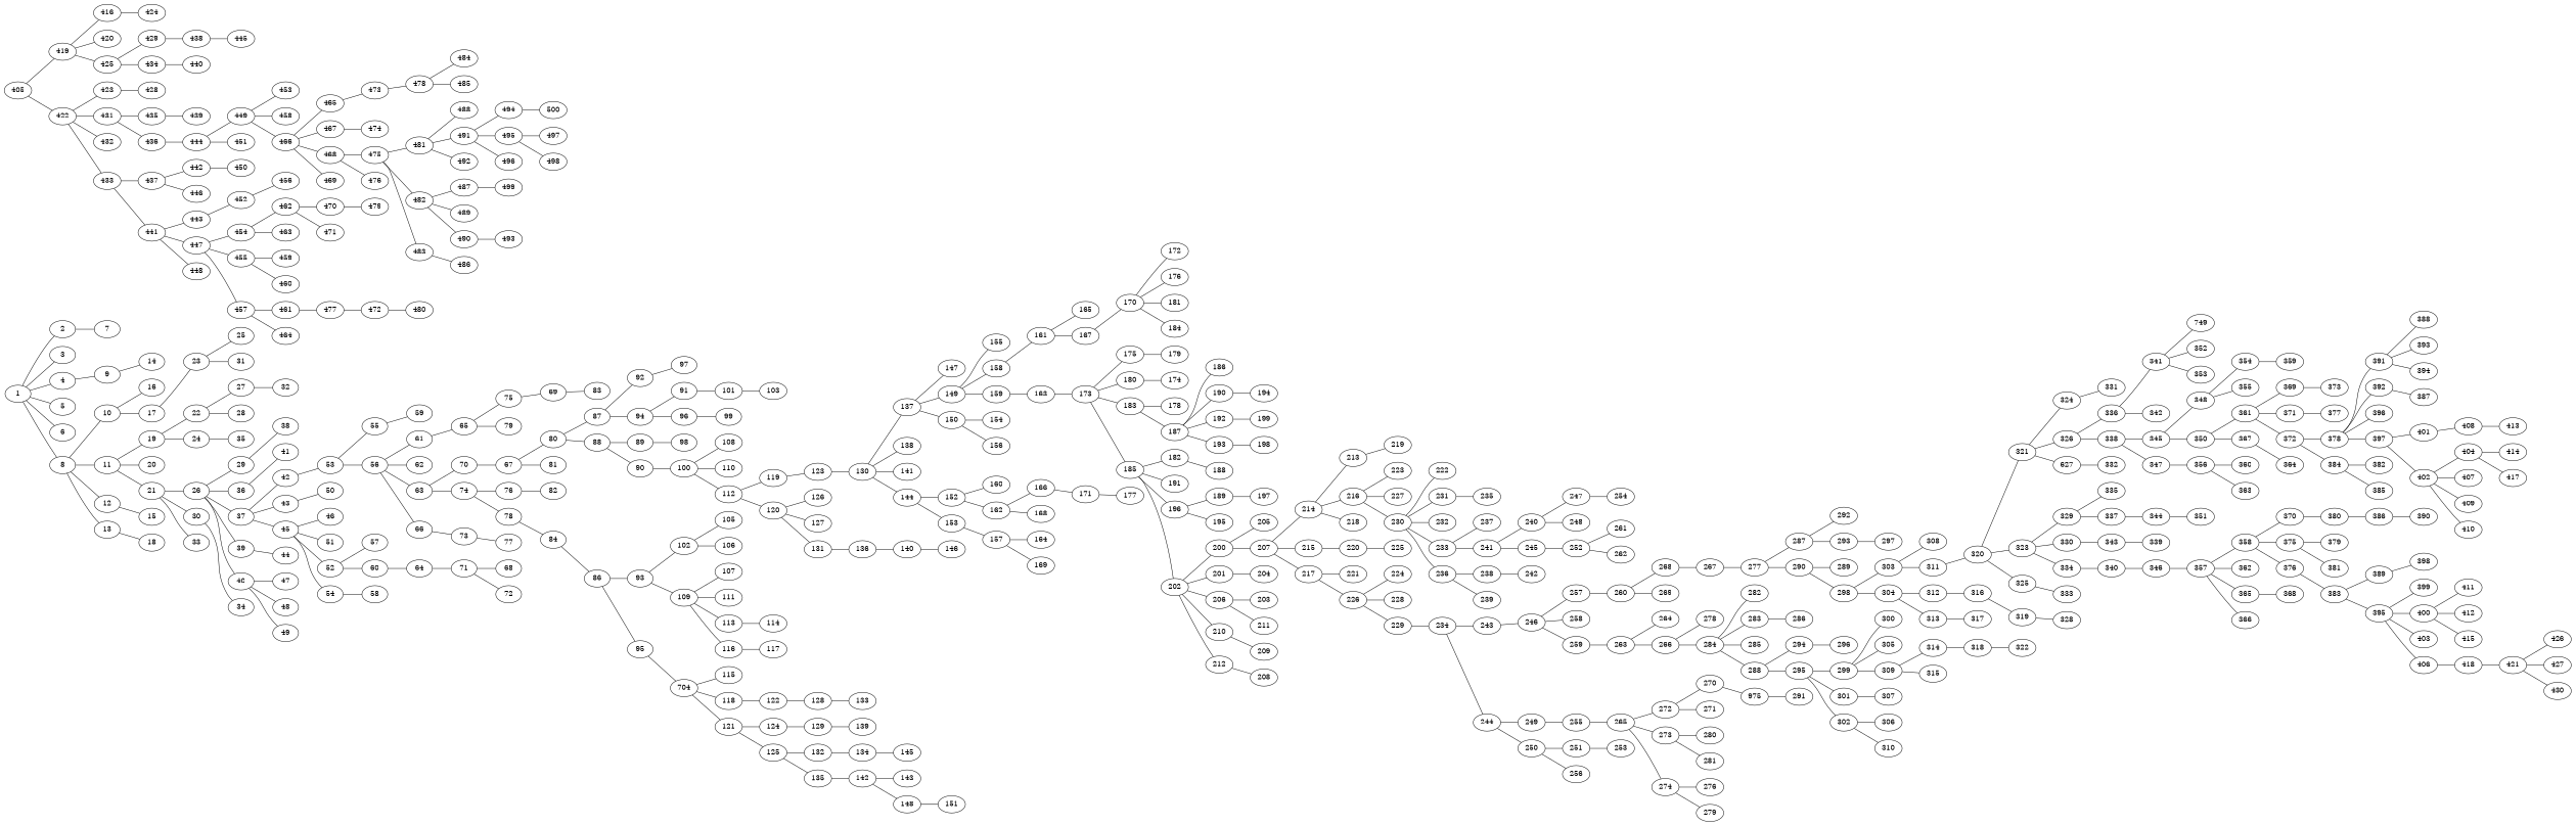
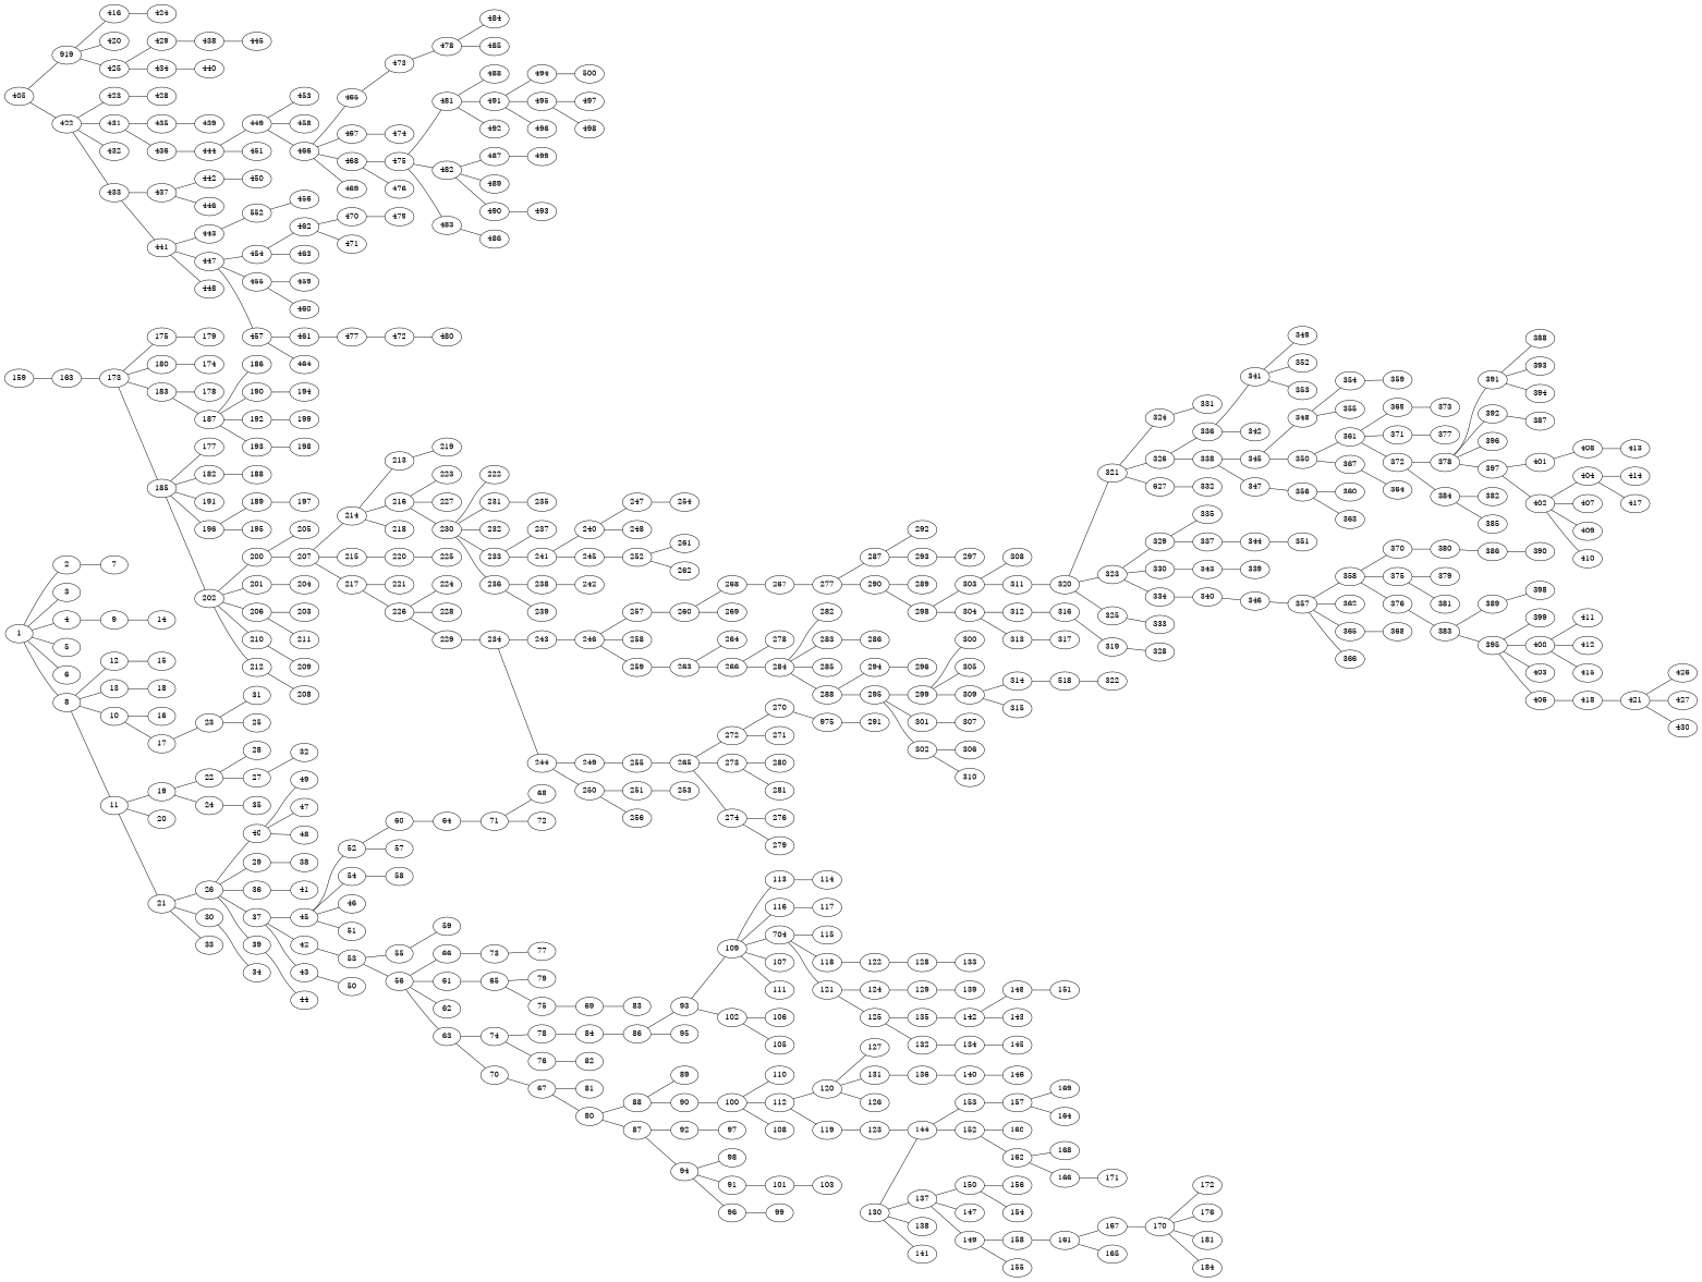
  graph {
    rankdir=LR
    1
    2
    3
    4
    5
    6
    8
    7
    9
    10
    11
    12
    13
    14
    16
    17
    19
    20
    21
    15
    18
    23
    22
    24
    26
    30
    33
    25
    31
    27
    28
    35
    29
    36
    37
    39
    40
    34
    32
    38
    41
    42
    43
    45
    44
    47
    48
    49
    53
    50
    46
    51
    52
    54
    55
    56
    57
    60
    58
    59
    61
    62
    63
    66
    64
    65
    70
    74
    73
    71
    75
    79
    67
    76
    78
    77
    68
    72
    69
    80
    81
    82
    84
    83
    87
    88
    86
    92
    94
    89
    90
    93
    95
    97
    91
    96
    98
    100
    102
    109
    n101 [label=704]
    101
    99
    108
    110
    112
    105
    106
    107
    111
    113
    116
    115
    118
    121
    103
    119
    120
    114
    117
    122
    124
    125
    123
    126
    127
    131
    128
    129
    132
    135
    130
    136
    133
    139
    134
    142
    137
    138
    141
    144
    140
    145
    143
    148
    147
    149
    150
    152
    153
    146
    151
    155
    158
    159
    154
    156
    160
    162
    157
    161
    163
    166
    168
    164
    169
    165
    167
    173
    171
    170
    175
    180
    183
    185
    177
    172
    176
    181
    184
    179
    174
    178
    187
    182
    191
    196
    202
    186
    190
    192
    193
    188
    189
    195
    200
    201
    206
    210
    212
    194
    199
    198
    197
    205
    207
    204
    203
    211
    209
    208
    214
    215
    217
    213
    216
    218
    220
    221
    226
    219
    223
    227
    230
    225
    224
    228
    229
    222
    231
    232
    233
    236
    234
    235
    237
    241
    238
    239
    243
    244
    240
    245
    242
    246
    249
    250
    247
    248
    252
    257
    258
    259
    255
    251
    256
    254
    261
    262
    260
    263
    265
    253
    268
    269
    264
    266
    272
    273
    274
    267
    278
    284
    270
    271
    280
    281
    276
    279
    277
    282
    283
    285
    288
    n285 [label=975]
    287
    290
    286
    294
    295
    291
    292
    293
    289
    298
    296
    299
    301
    302
    297
    303
    304
    300
    305
    309
    307
    306
    310
    308
    311
    312
    313
    314
    315
    320
    316
    317
-   318
+   318 [label=518]
    321
    323
    325
    319
    322
    324
    326
    n326 [label=627]
    329
    330
    334
    333
    328
    331
    336
    338
    332
    335
    337
    343
    340
    341
    342
    345
    347
    344
    339
    346
-   349 [label=749]
+   349
    352
    353
    348
    350
    356
    351
    357
    354
    355
    361
    367
    360
    363
    358
    362
    365
    366
    359
    369
    371
    372
    364
    370
    375
    376
    368
    373
    377
    378
    384
    380
    379
    381
    383
    391
    392
    396
    397
    382
    385
    386
    389
    395
    388
    393
    394
    387
    401
    402
    390
    398
    399
    400
    403
    406
    408
    404
    407
    409
    410
    411
    412
    415
    418
    405
-   419
+   419 [label=919]
    422
    413
    414
    417
    421
    416
    420
    425
    423
    431
    432
    433
    426
    427
    430
    424
    429
    434
    428
    435
    436
    437
    441
    438
    440
    439
    444
    442
    446
    443
    447
    448
    445
    449
    451
    450
-   452
+   452 [label=552]
    454
    455
    457
    453
    458
    466
    456
    462
    463
    459
    460
    461
    464
    465
    467
    468
    469
    470
    471
    477
    473
    474
    475
    476
    479
    472
    478
    481
    482
    483
    480
    484
    485
    488
    491
    492
    487
    489
    490
    486
    494
    495
    496
    499
    493
    500
    497
    498
    1 -- 2
    1 -- 3
    1 -- 4
    1 -- 5
    1 -- 6
    1 -- 8
    2 -- 7
    4 -- 9
    8 -- 10
    8 -- 11
    8 -- 12
    8 -- 13
    9 -- 14
    10 -- 16
    10 -- 17
    11 -- 19
    11 -- 20
    11 -- 21
    12 -- 15
    13 -- 18
    17 -- 23
    19 -- 22
    19 -- 24
    21 -- 26
    21 -- 30
    21 -- 33
    23 -- 25
    23 -- 31
    22 -- 27
    22 -- 28
    24 -- 35
    26 -- 29
    26 -- 36
    26 -- 37
    26 -- 39
    26 -- 40
    30 -- 34
    27 -- 32
    29 -- 38
    36 -- 41
    37 -- 42
    37 -- 43
    37 -- 45
    39 -- 44
    40 -- 47
    40 -- 48
    40 -- 49
    42 -- 53
    43 -- 50
    45 -- 46
    45 -- 51
    45 -- 52
    45 -- 54
    53 -- 55
    53 -- 56
    52 -- 57
    52 -- 60
    54 -- 58
    55 -- 59
    56 -- 61
    56 -- 62
    56 -- 63
    56 -- 66
    60 -- 64
    61 -- 65
    63 -- 70
    63 -- 74
    66 -- 73
    64 -- 71
    65 -- 75
    65 -- 79
    70 -- 67
    74 -- 76
    74 -- 78
    73 -- 77
    71 -- 68
    71 -- 72
    75 -- 69
    67 -- 80
    67 -- 81
    76 -- 82
    78 -- 84
    69 -- 83
    80 -- 87
    80 -- 88
    84 -- 86
    87 -- 92
    87 -- 94
    88 -- 89
    88 -- 90
    86 -- 93
    86 -- 95
    92 -- 97
    94 -- 91
    94 -- 96
-   89 -- 98
+   94 -- 98
    90 -- 100
    93 -- 102
    93 -- 109
-   95 -- n101
+   109 -- n101
    91 -- 101
    96 -- 99
    100 -- 108
    100 -- 110
    100 -- 112
    102 -- 105
    102 -- 106
    109 -- 107
    109 -- 111
    109 -- 113
    109 -- 116
    n101 -- 115
    n101 -- 118
    n101 -- 121
    101 -- 103
    112 -- 119
    112 -- 120
    113 -- 114
    116 -- 117
    118 -- 122
    121 -- 124
    121 -- 125
    119 -- 123
    120 -- 126
    120 -- 127
    120 -- 131
    122 -- 128
    124 -- 129
    125 -- 132
    125 -- 135
-   123 -- 130
+   123 -- 144
    131 -- 136
    128 -- 133
    129 -- 139
    132 -- 134
    135 -- 142
    130 -- 137
    130 -- 138
    130 -- 141
    130 -- 144
    136 -- 140
    134 -- 145
    142 -- 143
    142 -- 148
    137 -- 147
    137 -- 149
    137 -- 150
    144 -- 152
    144 -- 153
    140 -- 146
    148 -- 151
    149 -- 155
    149 -- 158
-   149 -- 159
    150 -- 154
    150 -- 156
    152 -- 160
    152 -- 162
    153 -- 157
    158 -- 161
    159 -- 163
    162 -- 166
    162 -- 168
    157 -- 164
    157 -- 169
    161 -- 165
    161 -- 167
    163 -- 173
    166 -- 171
    167 -- 170
    173 -- 175
    173 -- 180
    173 -- 183
    173 -- 185
-   171 -- 177
+   185 -- 177
    170 -- 172
    170 -- 176
    170 -- 181
    170 -- 184
    175 -- 179
    180 -- 174
    183 -- 178
    183 -- 187
    185 -- 182
    185 -- 191
    185 -- 196
    185 -- 202
    187 -- 186
    187 -- 190
    187 -- 192
    187 -- 193
    182 -- 188
    196 -- 189
    196 -- 195
    202 -- 200
    202 -- 201
    202 -- 206
    202 -- 210
    202 -- 212
    190 -- 194
    192 -- 199
    193 -- 198
    189 -- 197
    200 -- 205
    200 -- 207
    201 -- 204
    206 -- 203
    206 -- 211
    210 -- 209
    212 -- 208
    207 -- 214
    207 -- 215
    207 -- 217
    214 -- 213
    214 -- 216
    214 -- 218
    215 -- 220
    217 -- 221
    217 -- 226
    213 -- 219
    216 -- 223
    216 -- 227
    216 -- 230
    220 -- 225
    226 -- 224
    226 -- 228
    226 -- 229
    230 -- 222
    230 -- 231
    230 -- 232
    230 -- 233
    230 -- 236
    229 -- 234
    231 -- 235
    233 -- 237
    233 -- 241
    236 -- 238
    236 -- 239
    234 -- 243
    234 -- 244
    241 -- 240
    241 -- 245
    238 -- 242
    243 -- 246
    244 -- 249
    244 -- 250
    240 -- 247
    240 -- 248
    245 -- 252
    246 -- 257
    246 -- 258
    246 -- 259
    249 -- 255
    250 -- 251
    250 -- 256
    247 -- 254
    252 -- 261
    252 -- 262
    257 -- 260
    259 -- 263
    255 -- 265
    251 -- 253
    260 -- 268
    260 -- 269
    263 -- 264
    263 -- 266
    265 -- 272
    265 -- 273
    265 -- 274
    268 -- 267
    266 -- 278
    266 -- 284
    272 -- 270
    272 -- 271
    273 -- 280
    273 -- 281
    274 -- 276
    274 -- 279
    267 -- 277
    284 -- 282
    284 -- 283
    284 -- 285
    284 -- 288
    270 -- n285
    277 -- 287
    277 -- 290
    283 -- 286
    288 -- 294
    288 -- 295
    n285 -- 291
    287 -- 292
    287 -- 293
    290 -- 289
    290 -- 298
    294 -- 296
    295 -- 299
    295 -- 301
    295 -- 302
    293 -- 297
    298 -- 303
    298 -- 304
    299 -- 300
    299 -- 305
    299 -- 309
    301 -- 307
    302 -- 306
    302 -- 310
    303 -- 308
    303 -- 311
    304 -- 312
    304 -- 313
    309 -- 314
    309 -- 315
    311 -- 320
    312 -- 316
    313 -- 317
    314 -- 318
    320 -- 321
    320 -- 323
    320 -- 325
    316 -- 319
    318 -- 322
    321 -- 324
    321 -- 326
    321 -- n326
    323 -- 329
    323 -- 330
    323 -- 334
    325 -- 333
    319 -- 328
    324 -- 331
    326 -- 336
    326 -- 338
    n326 -- 332
    329 -- 335
    329 -- 337
    330 -- 343
    334 -- 340
    336 -- 341
    336 -- 342
    338 -- 345
    338 -- 347
    337 -- 344
    343 -- 339
    340 -- 346
    341 -- 349
    341 -- 352
    341 -- 353
    345 -- 348
    345 -- 350
    347 -- 356
    344 -- 351
    346 -- 357
    348 -- 354
    348 -- 355
    350 -- 361
    350 -- 367
    356 -- 360
    356 -- 363
    357 -- 358
    357 -- 362
    357 -- 365
    357 -- 366
    354 -- 359
    361 -- 369
    361 -- 371
    361 -- 372
    367 -- 364
    358 -- 370
    358 -- 375
    358 -- 376
    365 -- 368
    369 -- 373
    371 -- 377
    372 -- 378
    372 -- 384
    370 -- 380
    375 -- 379
    375 -- 381
    376 -- 383
    378 -- 391
    378 -- 392
    378 -- 396
    378 -- 397
    384 -- 382
    384 -- 385
    380 -- 386
    383 -- 389
    383 -- 395
    391 -- 388
    391 -- 393
    391 -- 394
    392 -- 387
    397 -- 401
    397 -- 402
    386 -- 390
    389 -- 398
    395 -- 399
    395 -- 400
    395 -- 403
    395 -- 406
    401 -- 408
    402 -- 404
    402 -- 407
    402 -- 409
    402 -- 410
    400 -- 411
    400 -- 412
    400 -- 415
    406 -- 418
    408 -- 413
    404 -- 414
    404 -- 417
    418 -- 421
    405 -- 419
    405 -- 422
    419 -- 416
    419 -- 420
    419 -- 425
    422 -- 423
    422 -- 431
    422 -- 432
    422 -- 433
    421 -- 426
    421 -- 427
    421 -- 430
    416 -- 424
    425 -- 429
    425 -- 434
    423 -- 428
    431 -- 435
    431 -- 436
    433 -- 437
    433 -- 441
    429 -- 438
    434 -- 440
    435 -- 439
    436 -- 444
    437 -- 442
    437 -- 446
    441 -- 443
    441 -- 447
    441 -- 448
    438 -- 445
    444 -- 449
    444 -- 451
    442 -- 450
    443 -- 452
    447 -- 454
    447 -- 455
    447 -- 457
    449 -- 453
    449 -- 458
    449 -- 466
    452 -- 456
    454 -- 462
    454 -- 463
    455 -- 459
    455 -- 460
    457 -- 461
    457 -- 464
    466 -- 465
    466 -- 467
    466 -- 468
    466 -- 469
    462 -- 470
    462 -- 471
    461 -- 477
    465 -- 473
    467 -- 474
    468 -- 475
    468 -- 476
    470 -- 479
    477 -- 472
    473 -- 478
    475 -- 481
    475 -- 482
    475 -- 483
    472 -- 480
    478 -- 484
    478 -- 485
    481 -- 488
    481 -- 491
    481 -- 492
    482 -- 487
    482 -- 489
    482 -- 490
    483 -- 486
    491 -- 494
    491 -- 495
    491 -- 496
    487 -- 499
    490 -- 493
    494 -- 500
    495 -- 497
    495 -- 498
  }
